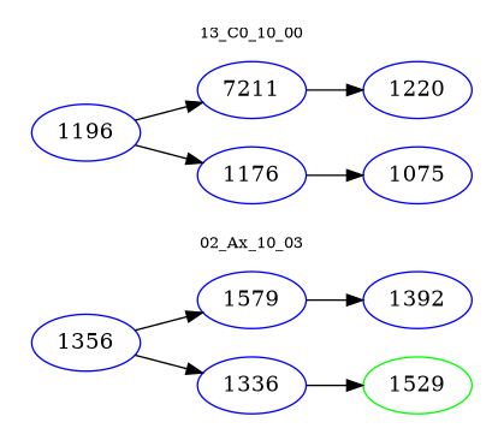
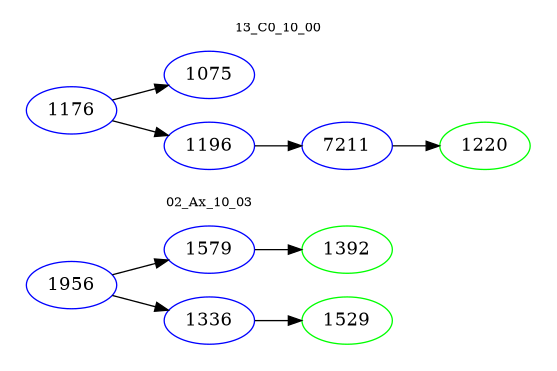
  digraph {
    rankdir=LR
    node [color=blue]
    edge [color=black]
-   n1 [label=1356]
+   n1 [label=1956]
    n2 [label=1336]
    n3 [label=1579]
    n4 [color=green label=1529]
-   n5 [label=1392]
+   n5 [color=green label=1392]
    n6 [label=1196]
    n7 [label=1176]
    n8 [label=7211]
    n9 [label=1075]
-   n10 [label=1220]
+   n10 [color=green label=1220]
    subgraph cluster_1 {
      color=white
      fontsize=10
      label="02_Ax_10_03"
      n1
      n2
      n3
      n4
      n5
    }
    subgraph cluster_2 {
      color=white
      fontsize=10
      label="13_C0_10_00"
      n6
      n7
      n8
      n9
      n10
    }
    n1 -> n2
    n1 -> n3
    n2 -> n4
    n3 -> n5
-   n6 -> n7
+   n7 -> n6
    n6 -> n8
    n7 -> n9
    n8 -> n10
  }
